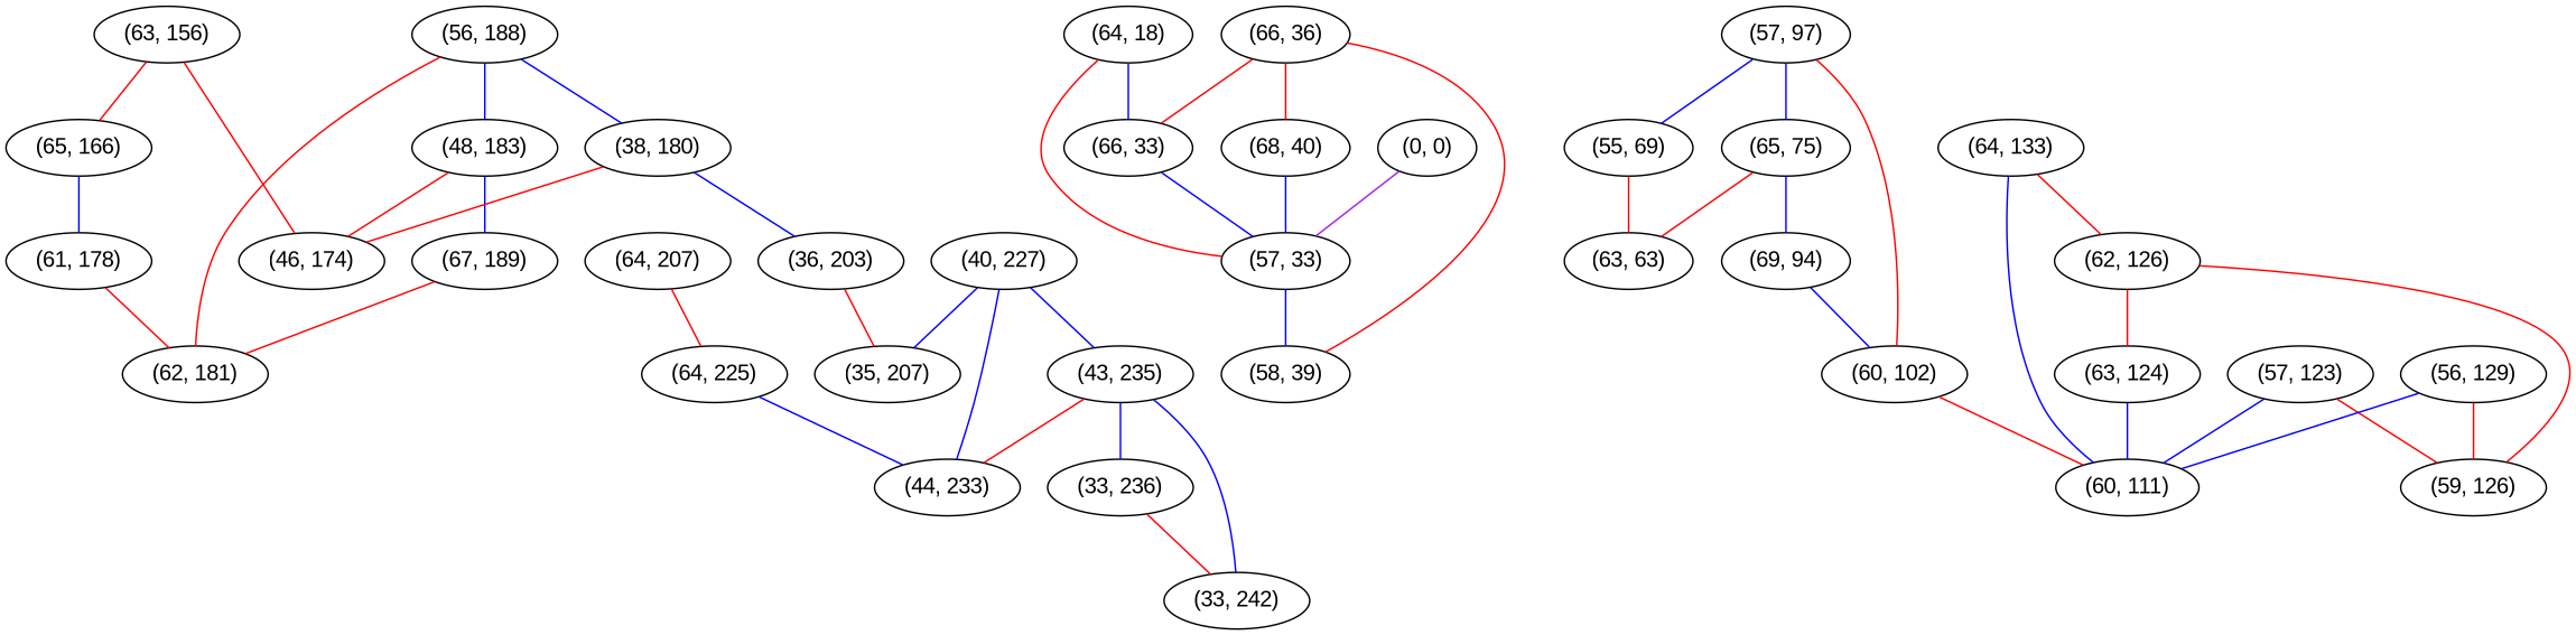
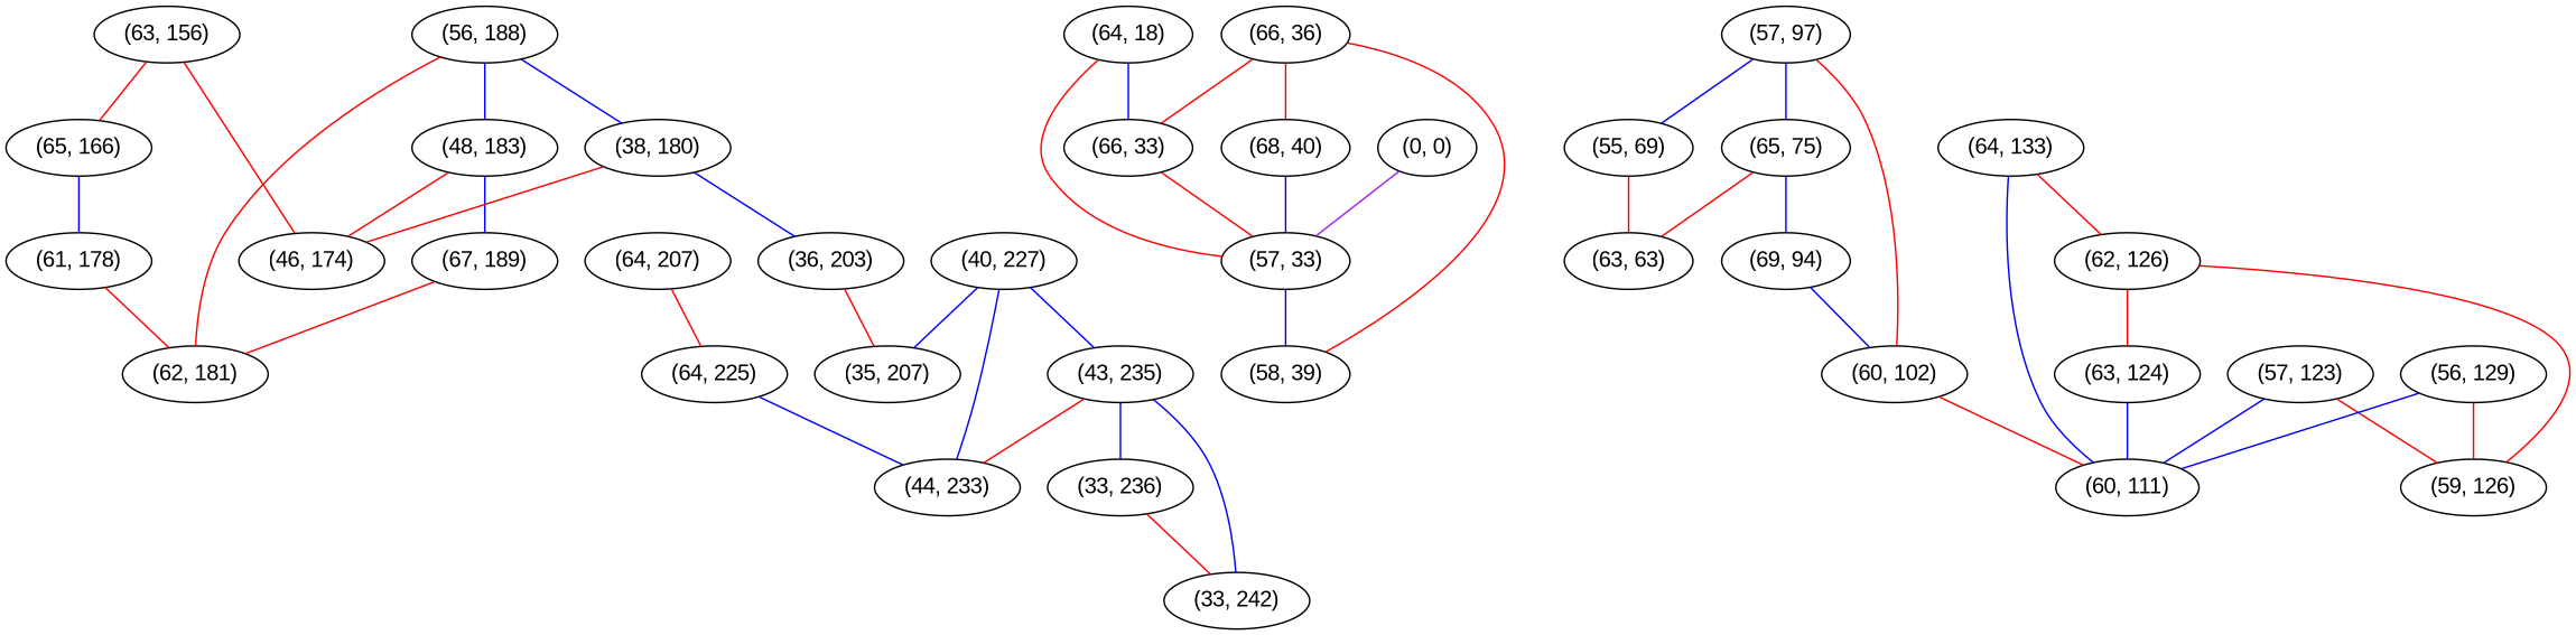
  graph {
    fontname="Liberation Sans"
    node [fontname="Liberation Sans"]
    edge [color=red fontname="Liberation Sans" weight=1]
    "(63, 156)"
    "(65, 166)"
    "(46, 174)"
    "(61, 178)"
    "(56, 188)"
    "(48, 183)"
    "(38, 180)"
    "(62, 181)"
    "(67, 189)"
    "(36, 203)"
    "(64, 18)"
    "(66, 33)"
    "(57, 33)"
    "(58, 39)"
    "(57, 123)"
    "(60, 111)"
    "(59, 126)"
    "(64, 133)"
    "(62, 126)"
    "(63, 124)"
    "(57, 97)"
    "(65, 75)"
    "(60, 102)"
    "(55, 69)"
    "(69, 94)"
    "(63, 63)"
    "(66, 36)"
    "(68, 40)"
    "(40, 227)"
    "(43, 235)"
    "(44, 233)"
    "(35, 207)"
    "(64, 207)"
    "(64, 225)"
    "(33, 236)"
    "(33, 242)"
    "(0, 0)"
    "(56, 129)"
    "(63, 156)" -- "(65, 166)"
    "(63, 156)" -- "(46, 174)"
    "(65, 166)" -- "(61, 178)" [color=blue weight=3]
    "(61, 178)" -- "(62, 181)"
    "(56, 188)" -- "(48, 183)" [color=blue weight=3]
    "(56, 188)" -- "(38, 180)" [color=blue weight=3]
    "(56, 188)" -- "(62, 181)"
    "(48, 183)" -- "(46, 174)"
    "(48, 183)" -- "(67, 189)" [color=blue weight=3]
    "(38, 180)" -- "(46, 174)"
    "(38, 180)" -- "(36, 203)" [color=blue weight=3]
    "(67, 189)" -- "(62, 181)"
    "(36, 203)" -- "(35, 207)"
    "(64, 18)" -- "(66, 33)" [color=blue weight=3]
    "(64, 18)" -- "(57, 33)"
-   "(66, 33)" -- "(57, 33)" [color=blue weight=3]
+   "(66, 33)" -- "(57, 33)" [weight=3]
    "(57, 33)" -- "(58, 39)" [color=blue weight=3]
    "(57, 123)" -- "(60, 111)" [color=blue weight=3]
    "(57, 123)" -- "(59, 126)"
    "(64, 133)" -- "(60, 111)" [color=blue weight=3]
    "(64, 133)" -- "(62, 126)"
    "(62, 126)" -- "(59, 126)"
    "(62, 126)" -- "(63, 124)"
    "(63, 124)" -- "(60, 111)" [color=blue weight=3]
    "(57, 97)" -- "(65, 75)" [color=blue weight=3]
    "(57, 97)" -- "(60, 102)"
    "(57, 97)" -- "(55, 69)" [color=blue weight=3]
    "(65, 75)" -- "(69, 94)" [color=blue weight=3]
    "(65, 75)" -- "(63, 63)"
    "(60, 102)" -- "(60, 111)"
    "(55, 69)" -- "(63, 63)"
    "(69, 94)" -- "(60, 102)" [color=blue]
    "(66, 36)" -- "(66, 33)"
    "(66, 36)" -- "(58, 39)"
    "(66, 36)" -- "(68, 40)"
    "(68, 40)" -- "(57, 33)" [color=blue weight=3]
    "(40, 227)" -- "(43, 235)" [color=blue weight=3]
    "(40, 227)" -- "(44, 233)" [color=blue weight=3]
    "(40, 227)" -- "(35, 207)" [color=blue weight=3]
    "(43, 235)" -- "(44, 233)"
    "(43, 235)" -- "(33, 236)" [color=blue weight=3]
    "(43, 235)" -- "(33, 242)" [color=blue weight=3]
    "(64, 207)" -- "(64, 225)"
    "(64, 225)" -- "(44, 233)" [color=blue weight=3]
    "(33, 236)" -- "(33, 242)"
    "(0, 0)" -- "(57, 33)" [color=purple weight=4]
    "(56, 129)" -- "(60, 111)" [color=blue weight=3]
    "(56, 129)" -- "(59, 126)"
  }
